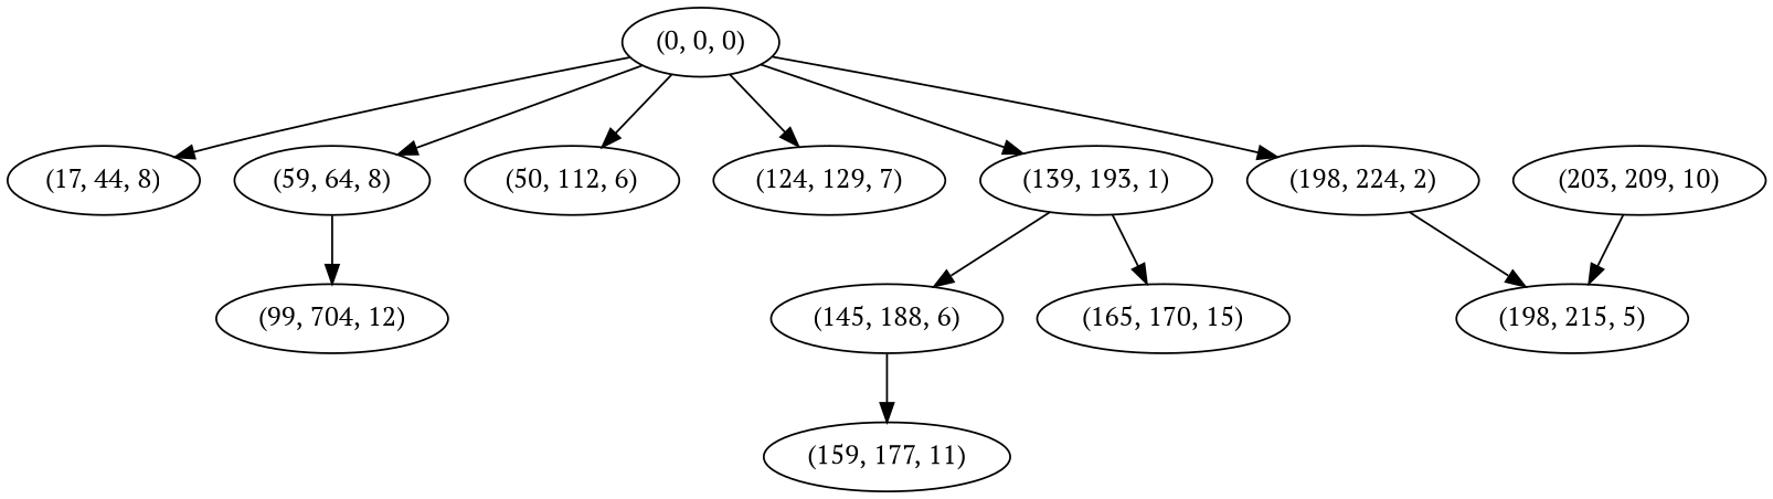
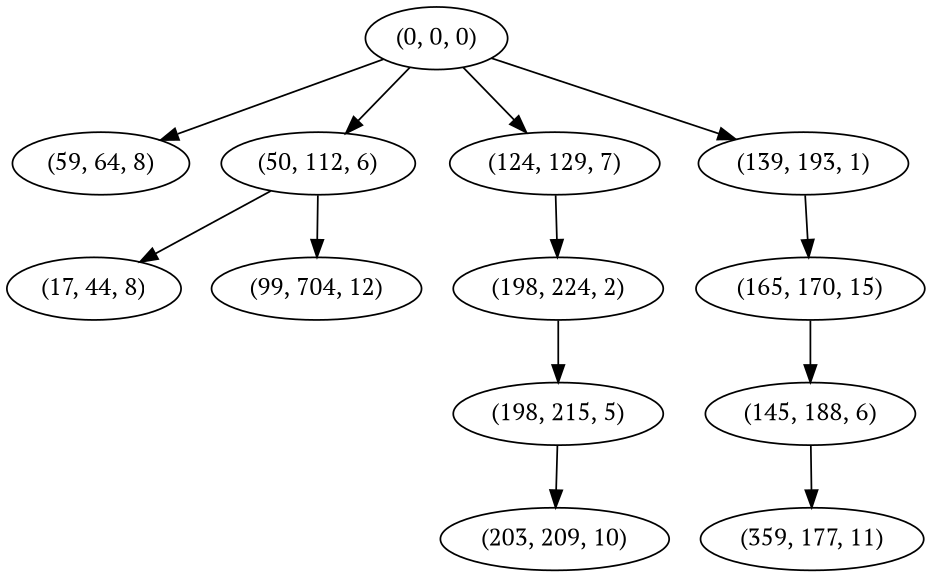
  digraph {
    fontname="PT Serif"
    node [fontname="PT Serif"]
    edge [fontname="PT Serif"]
    "(0, 0, 0)"
    "(17, 44, 8)"
    "(59, 64, 8)"
    n4 [label="(50, 112, 6)"]
    "(124, 129, 7)"
    "(139, 193, 1)"
    n7 [label="(198, 224, 2)"]
    n8 [label="(99, 704, 12)"]
    "(145, 188, 6)"
    "(165, 170, 15)"
    "(198, 215, 5)"
-   "(159, 177, 11)"
+   "(159, 177, 11)" [label="(359, 177, 11)"]
    "(203, 209, 10)"
-   "(0, 0, 0)" -> "(17, 44, 8)"
+   n4 -> "(17, 44, 8)"
    "(0, 0, 0)" -> "(59, 64, 8)"
    "(0, 0, 0)" -> n4
    "(0, 0, 0)" -> "(124, 129, 7)"
    "(0, 0, 0)" -> "(139, 193, 1)"
-   "(0, 0, 0)" -> n7
-   "(59, 64, 8)" -> n8
-   "(139, 193, 1)" -> "(145, 188, 6)"
+   "(124, 129, 7)" -> n7
+   n4 -> n8
+   "(165, 170, 15)" -> "(145, 188, 6)"
    "(139, 193, 1)" -> "(165, 170, 15)"
    n7 -> "(198, 215, 5)"
    "(145, 188, 6)" -> "(159, 177, 11)"
-   "(203, 209, 10)" -> "(198, 215, 5)"
+   "(198, 215, 5)" -> "(203, 209, 10)"
  }
